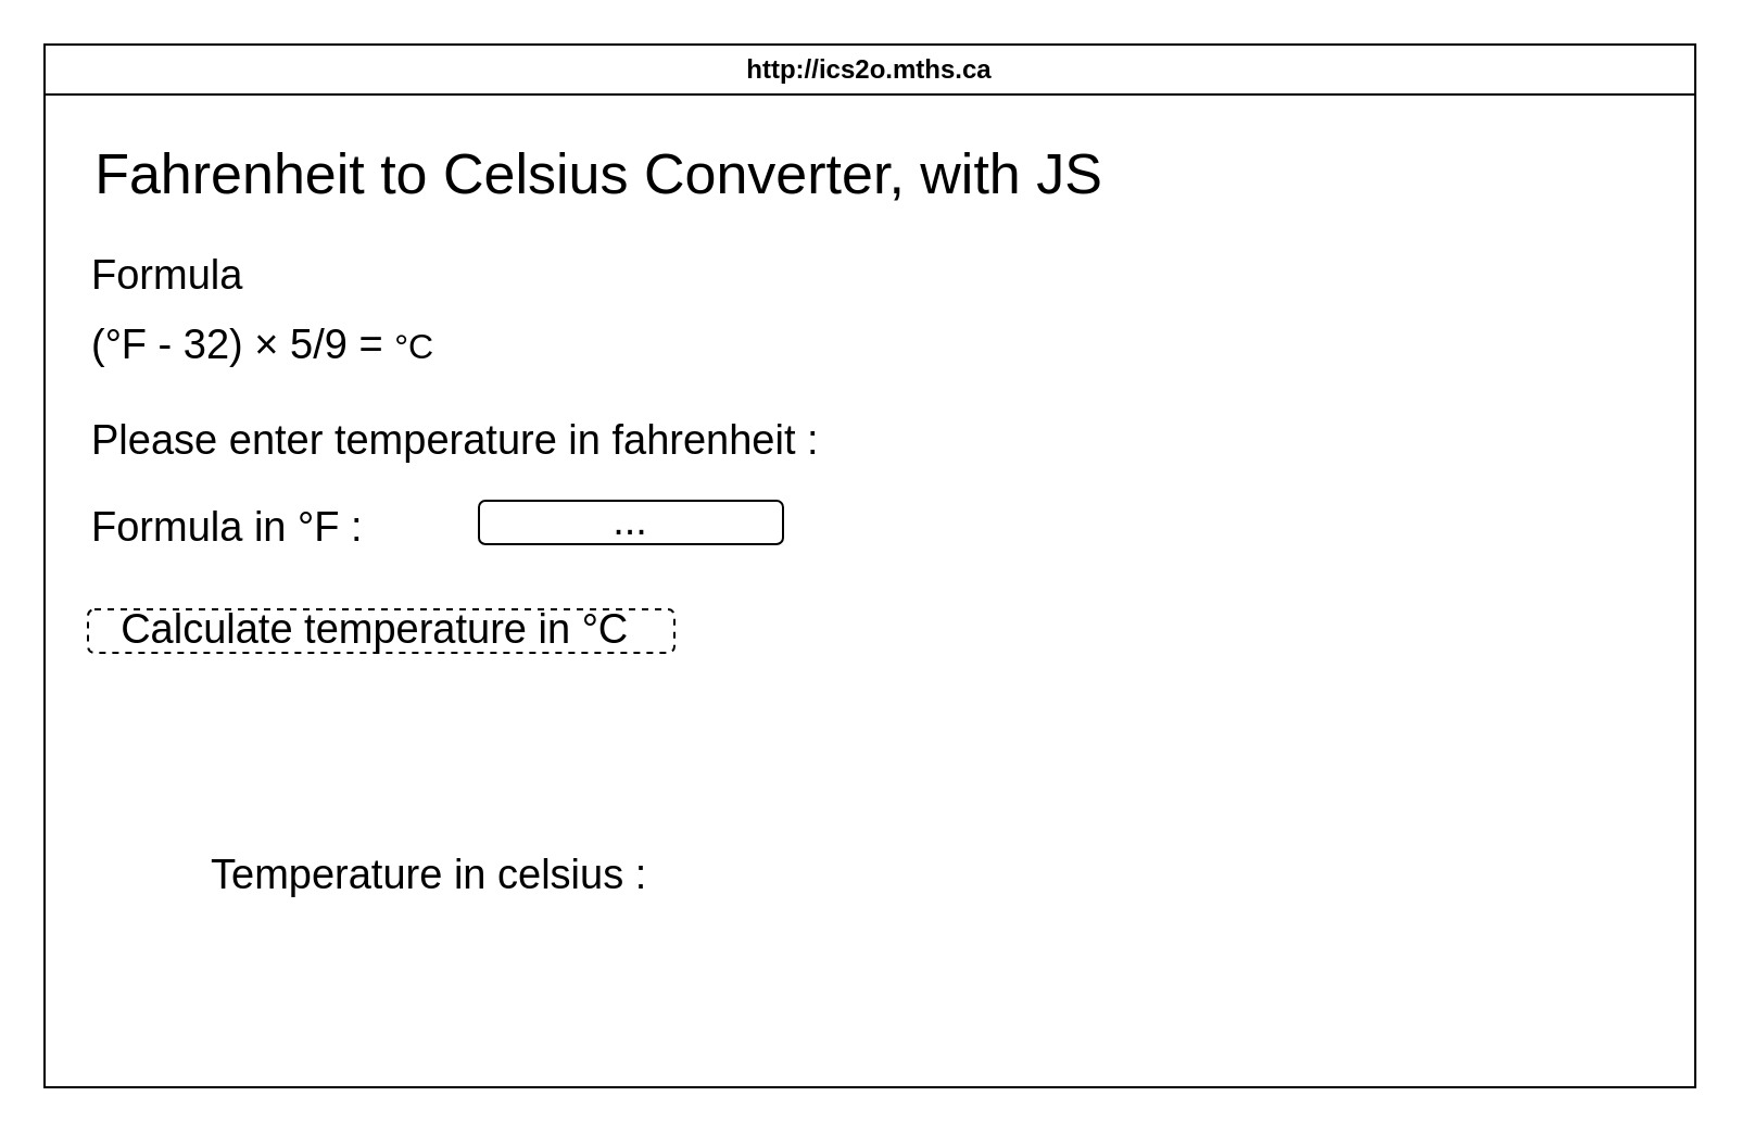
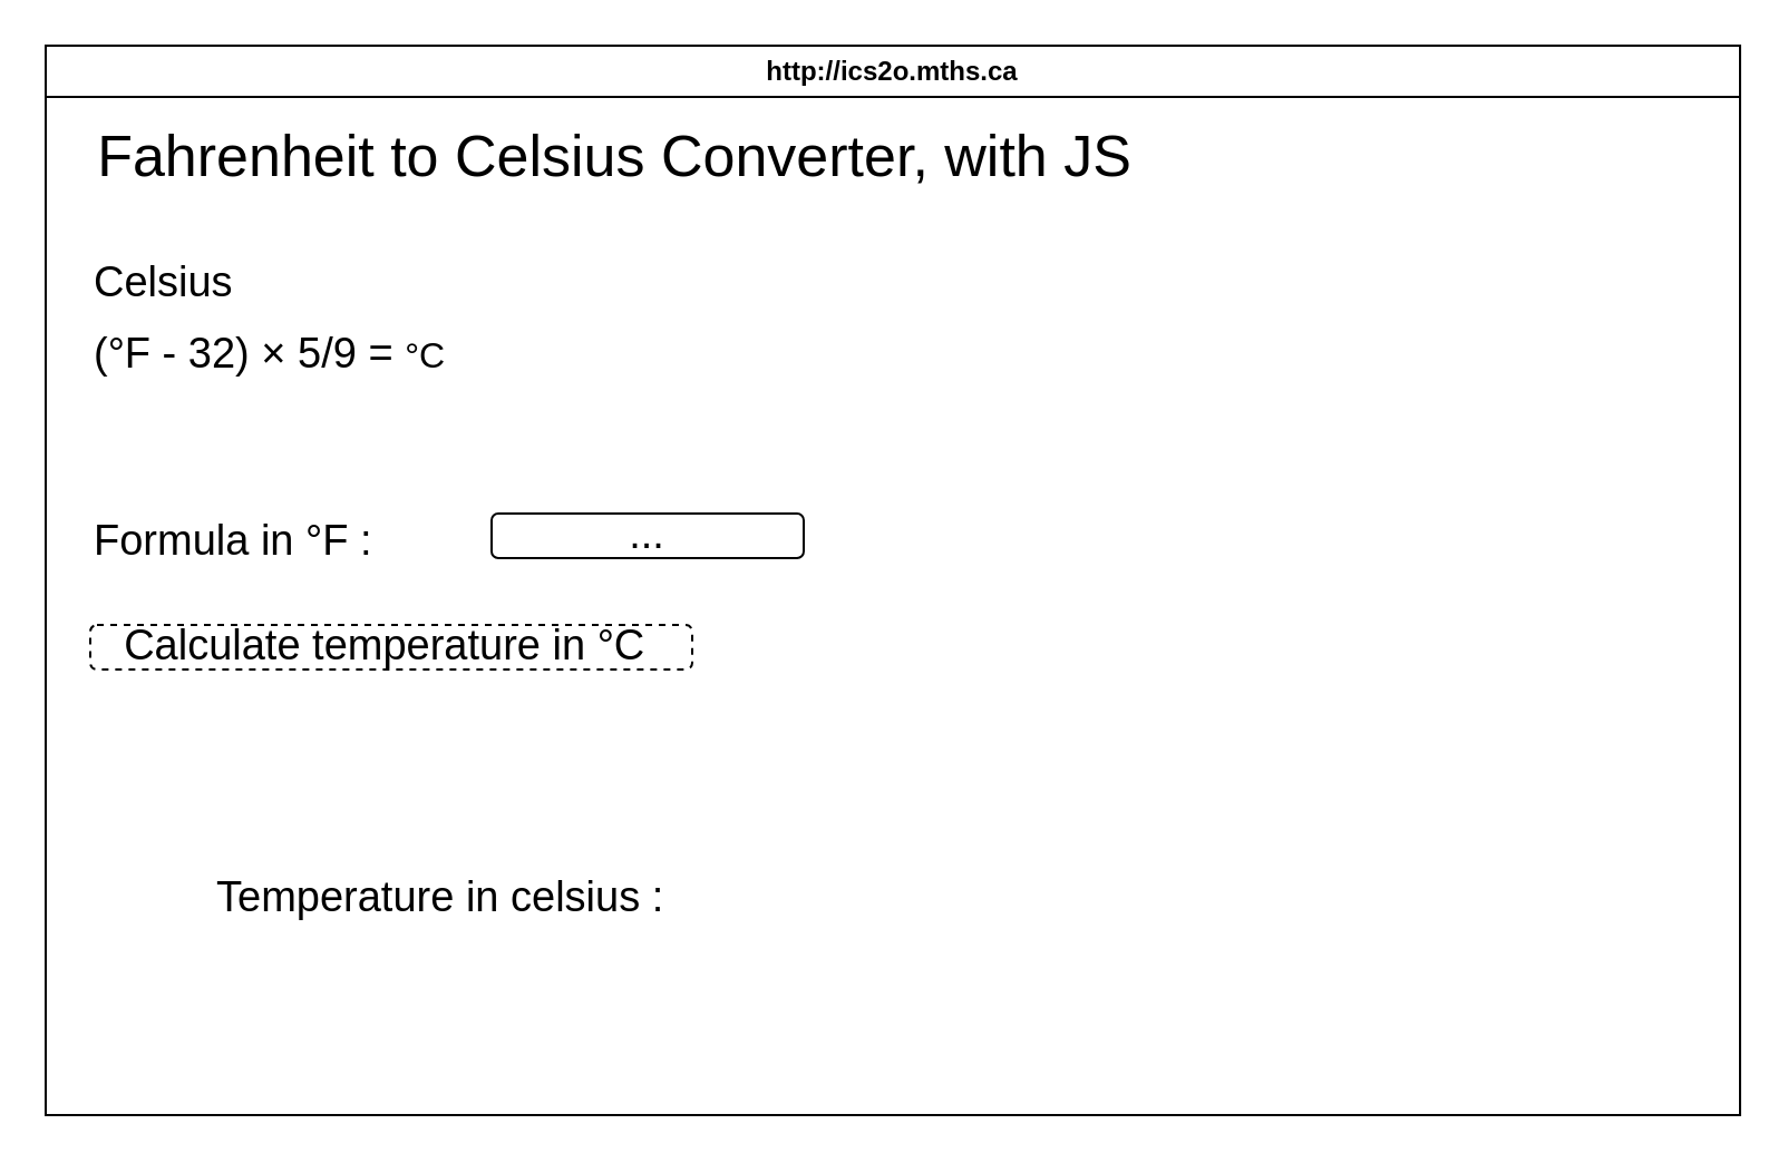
  <mxCell id="0" />
  <mxCell id="1" parent="0" />
  <mxCell id="2" value="http://ics2o.mths.ca" style="swimlane;whiteSpace=wrap;html=1;" parent="1" vertex="1"><mxGeometry x="20" y="20" width="760" height="480" as="geometry" /></mxCell>
  <mxCell id="3" value="http://ics2o.mths.ca" style="swimlane;whiteSpace=wrap;html=1;" vertex="1" parent="1"><mxGeometry x="20" y="20" width="760" height="480" as="geometry" /></mxCell>
  <mxCell id="4" value="http://ics2o.mths.ca" style="swimlane;whiteSpace=wrap;html=1;" vertex="1" parent="1"><mxGeometry x="20" y="20" width="760" height="480" as="geometry" /></mxCell>
  <mxCell id="5" value="http://ics2o.mths.ca" style="swimlane;whiteSpace=wrap;html=1;" vertex="1" parent="1"><mxGeometry x="20" y="20" width="760" height="480" as="geometry" /></mxCell>
- <mxCell id="6" value="&lt;span style=&quot;font-size: 26px;&quot;&gt;Fahrenheit to Celsius Converter, with JS&lt;/span&gt;" style="text;html=1;align=center;verticalAlign=middle;resizable=0;points=[];autosize=1;strokeColor=none;fillColor=none;" vertex="1" parent="5"><mxGeometry x="10" y="40" width="490" height="40" as="geometry" /></mxCell>
- <mxCell id="7" value="&lt;font color=&quot;#000000&quot;&gt;&lt;font style=&quot;font-size: 19px;&quot;&gt;&lt;span style=&quot;font-size: 19px;&quot;&gt;Formula&amp;nbsp;&lt;br&gt;&lt;/span&gt;&lt;/font&gt;&lt;/font&gt;&lt;font style=&quot;&quot;&gt;&lt;font color=&quot;#000000&quot;&gt;&lt;font style=&quot;font-size: 19px;&quot;&gt;(°F - 32)&amp;nbsp;× 5/9 =&amp;nbsp;&lt;/font&gt;&lt;span style=&quot;font-family: arial, sans-serif; font-size: 16px;&quot;&gt;°C&lt;/span&gt;&lt;/font&gt;&lt;br&gt;&lt;/font&gt;" style="text;html=1;align=left;verticalAlign=middle;resizable=0;points=[];autosize=1;strokeColor=none;fillColor=none;fontSize=26;" vertex="1" parent="5"><mxGeometry x="20" y="80" width="180" height="80" as="geometry" /></mxCell>
- <mxCell id="8" value="&lt;font style=&quot;font-size: 19px;&quot;&gt;Please enter temperature in fahrenheit :&lt;br&gt;&lt;/font&gt;" style="text;html=1;align=left;verticalAlign=middle;resizable=0;points=[];autosize=1;strokeColor=none;fillColor=none;fontSize=26;" vertex="1" parent="5"><mxGeometry x="20" y="160" width="360" height="40" as="geometry" /></mxCell>
+ <mxCell id="6" value="&lt;span style=&quot;font-size: 26px;&quot;&gt;Fahrenheit to Celsius Converter, with JS&lt;/span&gt;" style="text;html=1;align=center;verticalAlign=middle;resizable=0;points=[];autosize=1;strokeColor=none;fillColor=none;" vertex="1" parent="5"><mxGeometry x="10" y="30" width="490" height="40" as="geometry" /></mxCell>
+ <mxCell id="7" value="&lt;font color=&quot;#000000&quot;&gt;&lt;font style=&quot;font-size: 19px;&quot;&gt;&lt;span style=&quot;font-size: 19px;&quot;&gt;Celsius&amp;nbsp;&lt;br&gt;&lt;/span&gt;&lt;/font&gt;&lt;/font&gt;&lt;font style=&quot;&quot;&gt;&lt;font color=&quot;#000000&quot;&gt;&lt;font style=&quot;font-size: 19px;&quot;&gt;(°F - 32)&amp;nbsp;× 5/9 =&amp;nbsp;&lt;/font&gt;&lt;span style=&quot;font-family: arial, sans-serif; font-size: 16px;&quot;&gt;°C&lt;/span&gt;&lt;/font&gt;&lt;br&gt;&lt;/font&gt;" style="text;html=1;align=left;verticalAlign=middle;resizable=0;points=[];autosize=1;strokeColor=none;fillColor=none;fontSize=26;" vertex="1" parent="5"><mxGeometry x="20" y="80" width="180" height="80" as="geometry" /></mxCell>
  <mxCell id="9" value="&lt;font style=&quot;font-size: 19px;&quot;&gt;Formula in °F :&lt;br&gt;&lt;/font&gt;" style="text;html=1;align=left;verticalAlign=middle;resizable=0;points=[];autosize=1;strokeColor=none;fillColor=none;fontSize=26;" vertex="1" parent="5"><mxGeometry x="20" y="200" width="190" height="40" as="geometry" /></mxCell>
  <mxCell id="10" value="..." style="rounded=1;whiteSpace=wrap;html=1;fontSize=19;" vertex="1" parent="5"><mxGeometry x="200" y="210" width="140" height="20" as="geometry" /></mxCell>
  <mxCell id="11" value="Calculate temperature in&amp;nbsp;°C&amp;nbsp;" style="rounded=1;whiteSpace=wrap;html=1;fontSize=19;dashed=1;" vertex="1" parent="5"><mxGeometry x="20" y="260" width="270" height="20" as="geometry" /></mxCell>
  <mxCell id="12" value="&lt;font style=&quot;font-size: 19px;&quot;&gt;Temperature in celsius :&lt;br&gt;&lt;/font&gt;" style="text;html=1;align=left;verticalAlign=middle;resizable=0;points=[];autosize=1;strokeColor=none;fillColor=none;fontSize=26;" vertex="1" parent="5"><mxGeometry x="75" y="360" width="220" height="40" as="geometry" /></mxCell>
  <mxCell id="13" value="" style="shape=image;verticalLabelPosition=bottom;labelBackgroundColor=default;verticalAlign=top;aspect=fixed;imageAspect=0;image=https://www.joydeepdeb.com/images/temperature.jpg;" vertex="1" parent="5"><mxGeometry x="385" y="125.5" width="360" height="189" as="geometry" /></mxCell>
